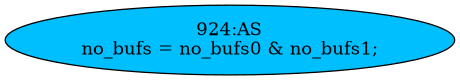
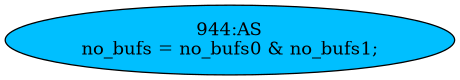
  strict digraph {
-   n1 [ast="<pyverilog.vparser.ast.Assign object at 0x7fae5e12b890>" def_var="['no_bufs']" fillcolor=deepskyblue label="924:AS\nno_bufs = no_bufs0 & no_bufs1;" statements="[]" style=filled typ=Assign use_var="['no_bufs0', 'no_bufs1']"]
+   n1 [ast="<pyverilog.vparser.ast.Assign object at 0x7fae5e12b890>" def_var="['no_bufs']" fillcolor=deepskyblue label="944:AS\nno_bufs = no_bufs0 & no_bufs1;" statements="[]" style=filled typ=Assign use_var="['no_bufs0', 'no_bufs1']"]
  }
